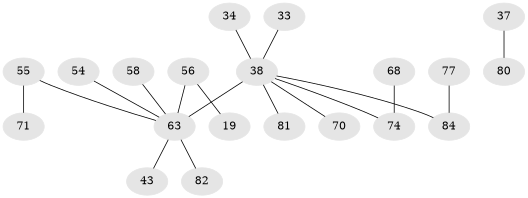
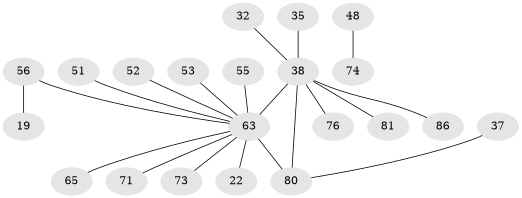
  graph {
    node [color=gray90 style=filled]
    n1 [label=56 super="+15"]
    63 [super="+26+20+31+42+14+24+35+43+49"]
    n3 [label=19 super="+75"]
    80 [super="+29+66+78+3"]
+   65
    71 [super="+30"]
-   73 [label=43]
-   82 [super="+46"]
-   32 [super="+27" label=34]
+   73
+   82 [super="+46" label=22]
+   32 [super="+27"]
    38 [super="+37+19+34+21"]
-   70
+   70 [label=76]
    74 [super="+58"]
    81
-   84 [super="+67+72+76"]
-   33
-   51 [label=58]
-   54
+   84 [super="+67+72+76" label=86]
+   33 [label=35]
+   51
+   52 [super="+25"]
+   54 [label=53]
    55
    n20 [label=37]
-   68
-   77
+   68 [label=48]
    n1 -- 63 [weight=4]
    n1 -- n3
-   55 -- 71
+   63 -- 80 [weight=8]
+   63 -- 65
+   63 -- 71
    63 -- 73
    63 -- 82
    32 -- 38
    38 -- 63 [weight=8]
    38 -- 70
-   38 -- 74 [weight=4]
+   38 -- 80 [weight=4]
    38 -- 81
    38 -- 84 [weight=2]
    33 -- 38
    51 -- 63
+   52 -- 63
    54 -- 63
    55 -- 63
    n20 -- 80
    68 -- 74
-   77 -- 84
  }
